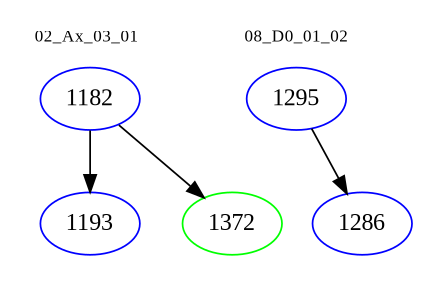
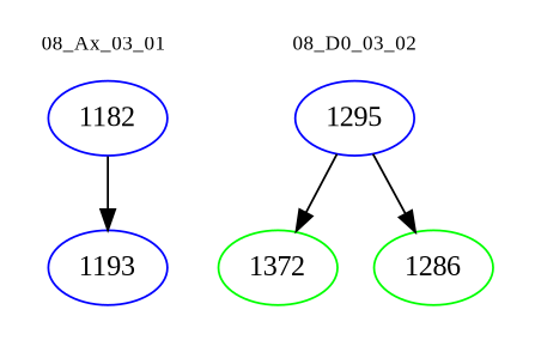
  digraph {
    fontname="Liberation Serif"
    node [color=blue fontname="Liberation Serif"]
    edge [color=black fontname="Liberation Serif"]
    n1 [label=1182]
    n2 [label=1193]
    n3 [label=1295]
-   n4 [label=1286]
+   n4 [color=green label=1286]
    n5 [color=green label=1372]
    subgraph cluster_1 {
      color=white
      fontsize=10
-     label="02_Ax_03_01"
+     label="08_Ax_03_01"
      n1
      n2
    }
    subgraph cluster_2 {
      color=white
      fontsize=10
-     label="08_D0_01_02"
+     label="08_D0_03_02"
      n3
      n4
      n5
    }
    n1 -> n2
    n3 -> n4
-   n1 -> n5
+   n3 -> n5
  }
